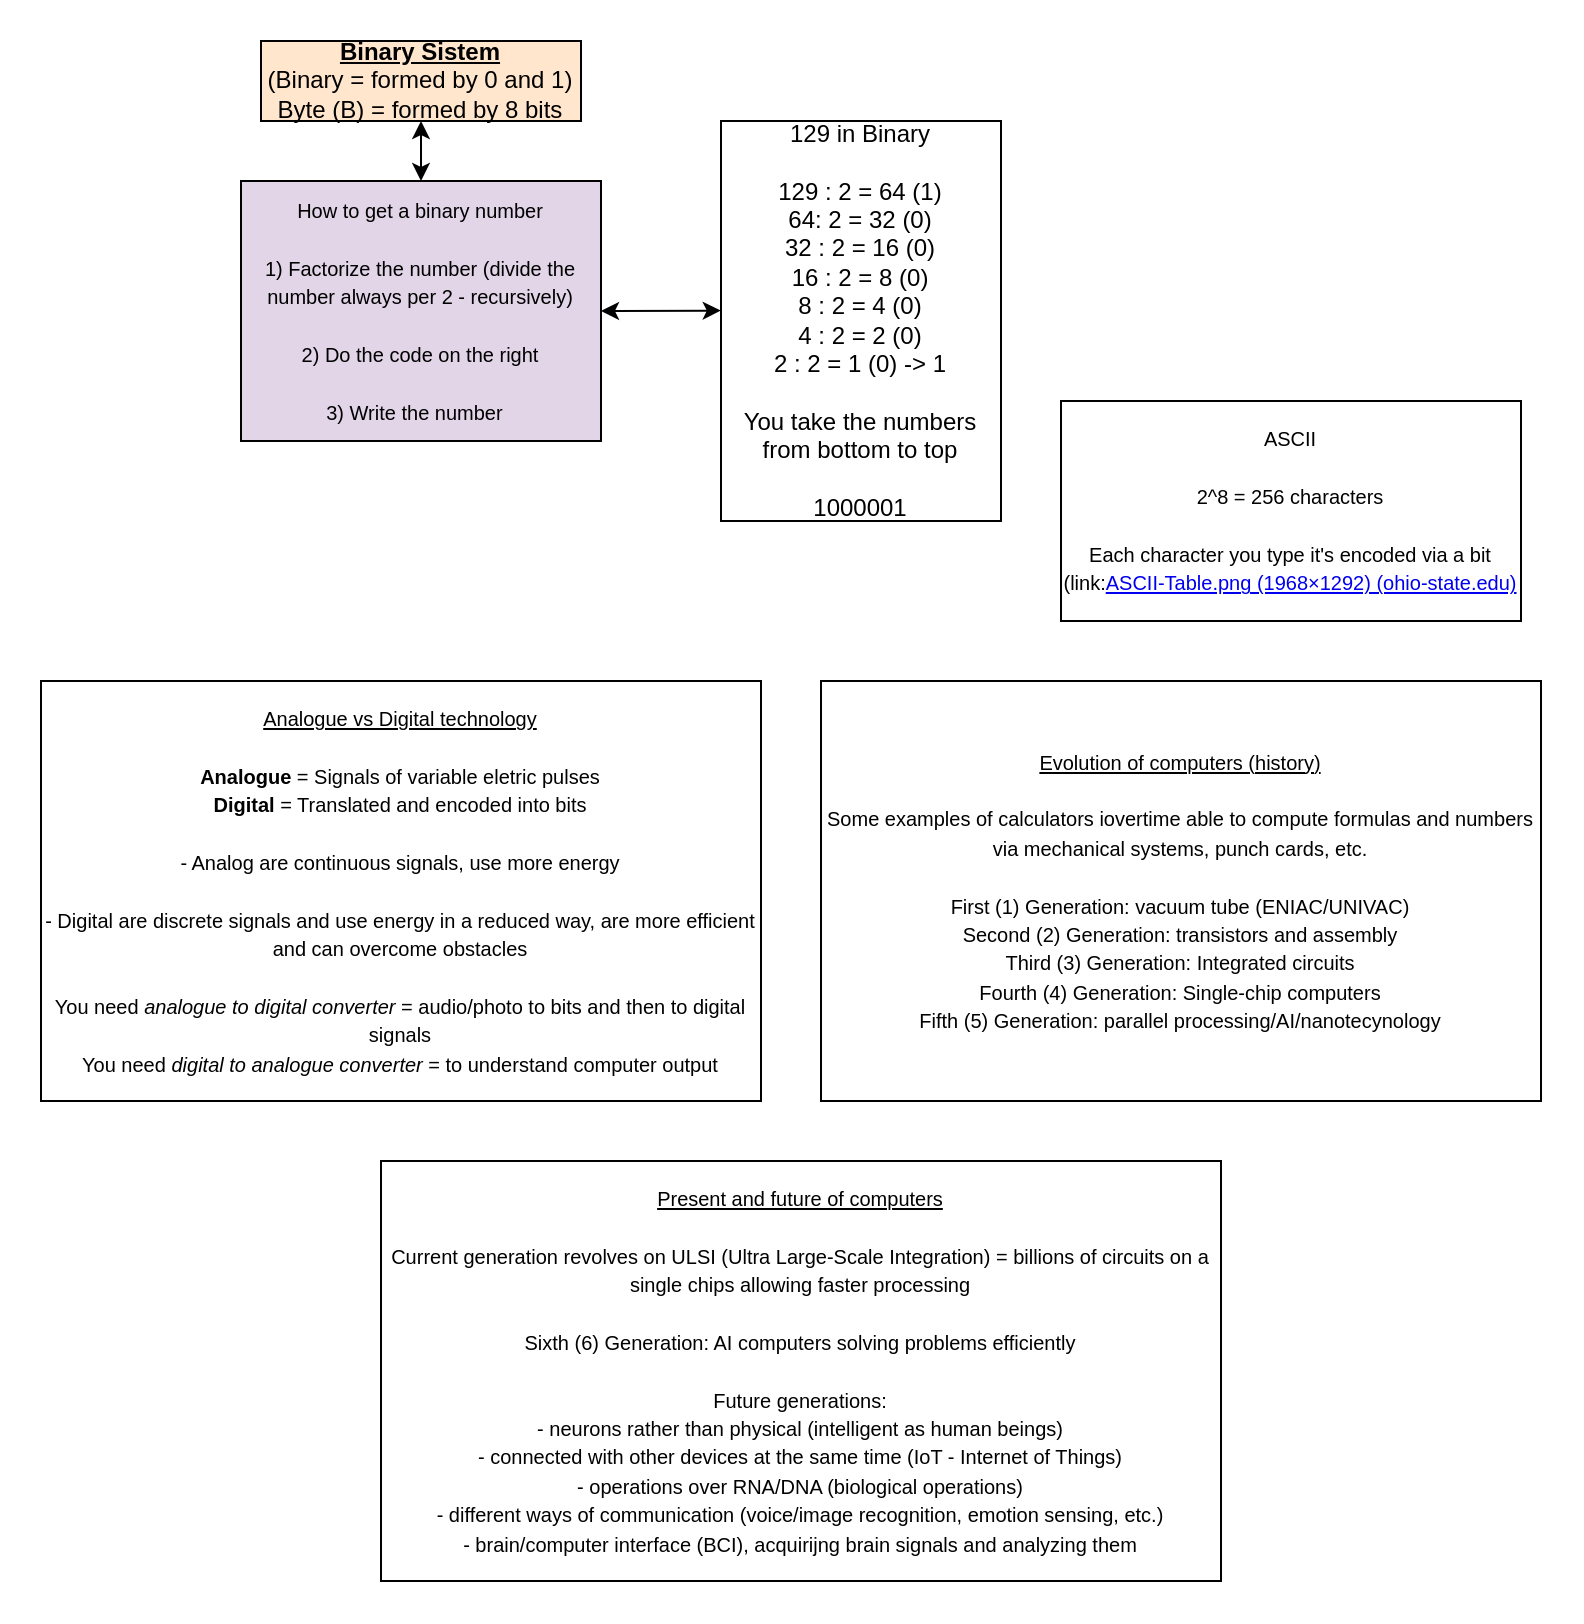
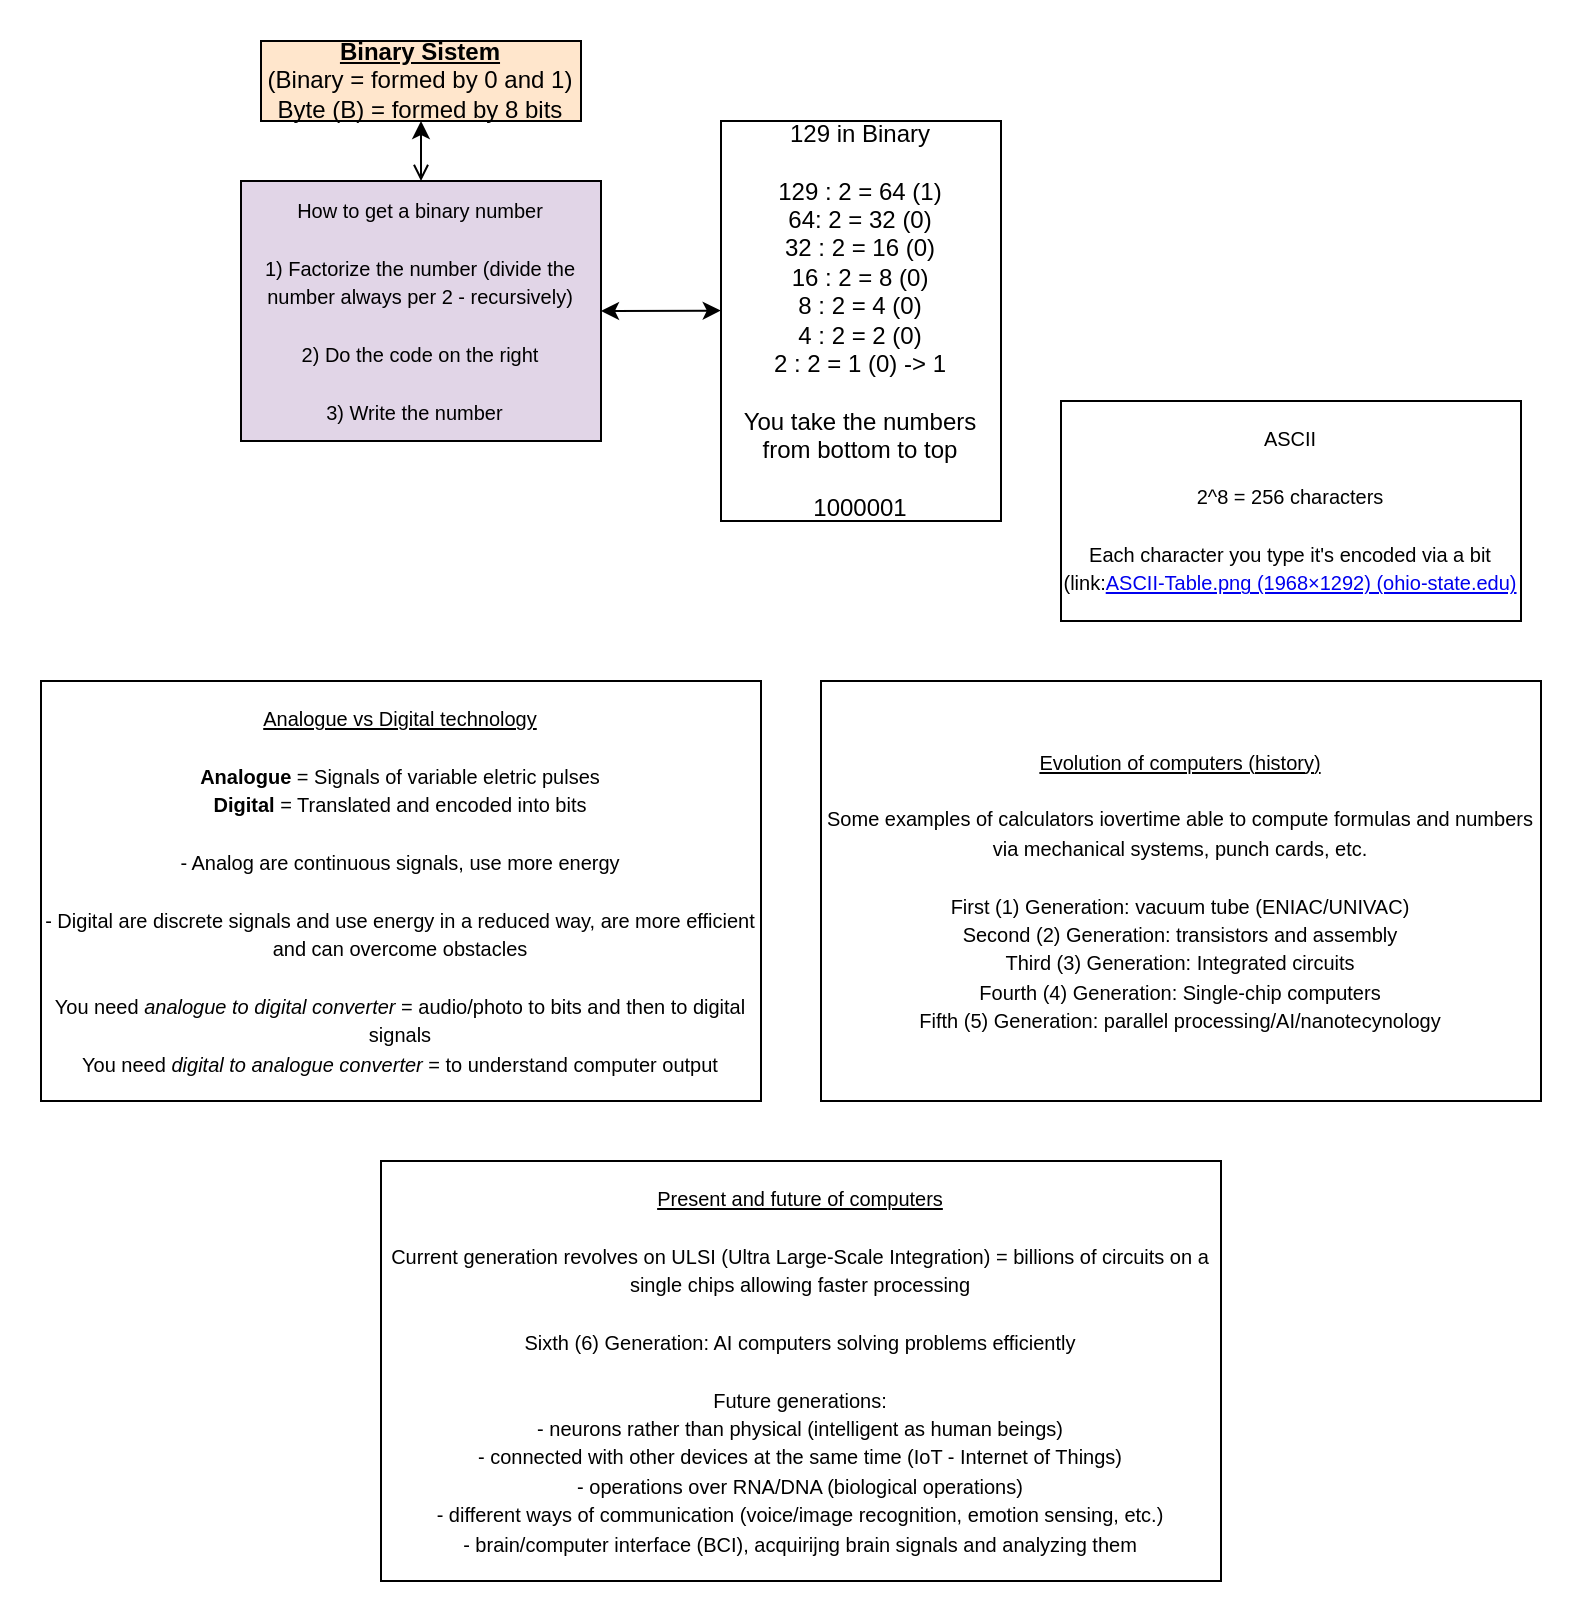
  <mxCell id="0" />
  <mxCell id="1" parent="0" />
  <mxCell id="2" value="&lt;b&gt;&lt;u&gt;Binary Sistem&lt;br&gt;&lt;/u&gt;&lt;/b&gt;(Binary = formed by 0 and 1)&lt;br&gt;Byte (B) = formed by 8 bits" style="rounded=0;whiteSpace=wrap;html=1;fillColor=#ffe6cc;" parent="1" vertex="1"><mxGeometry x="130" y="20" width="160" height="40" as="geometry" /></mxCell>
  <mxCell id="3" value="&lt;font style=&quot;font-size: 10px;&quot;&gt;How to get a binary number&lt;br&gt;&lt;br&gt;1) Factorize the number (divide the number always per 2 - recursively)&lt;br&gt;&lt;br&gt;2) Do the code on the right&lt;br&gt;&lt;br&gt;3) Write the number&amp;nbsp;&amp;nbsp;&lt;br&gt;&lt;/font&gt;" style="rounded=0;whiteSpace=wrap;html=1;fillColor=#e1d5e7;" parent="1" vertex="1"><mxGeometry x="120" y="90" width="180" height="130" as="geometry" /></mxCell>
  <mxCell id="4" value="129 in Binary&lt;br&gt;&lt;br&gt;129 : 2 = 64 (1)&lt;br&gt;64: 2 = 32 (0)&lt;br&gt;32 : 2 = 16 (0)&lt;br&gt;16 : 2 = 8 (0)&lt;br&gt;8 : 2 = 4 (0)&lt;br&gt;4 : 2 = 2 (0)&lt;br&gt;2 : 2 = 1 (0) -&amp;gt; 1&lt;br&gt;&lt;br&gt;You take the numbers from bottom to top&lt;br&gt;&lt;br&gt;1000001" style="rounded=0;whiteSpace=wrap;html=1;" parent="1" vertex="1"><mxGeometry x="360" y="60" width="140" height="200" as="geometry" /></mxCell>
  <mxCell id="5" value="" style="endArrow=classic;startArrow=classic;html=1;rounded=0;entryX=-0.001;entryY=0.474;entryDx=0;entryDy=0;entryPerimeter=0;exitX=1;exitY=0.5;exitDx=0;exitDy=0;" parent="1" source="3" target="4" edge="1"><mxGeometry width="50" height="50" relative="1" as="geometry"><mxPoint x="240" y="130" as="sourcePoint" /><mxPoint x="290" y="80" as="targetPoint" /></mxGeometry></mxCell>
- <mxCell id="6" value="" style="endArrow=classic;startArrow=classic;html=1;rounded=0;entryX=0.5;entryY=0;entryDx=0;entryDy=0;exitX=0.5;exitY=1;exitDx=0;exitDy=0;" parent="1" source="2" target="3" edge="1"><mxGeometry width="50" height="50" relative="1" as="geometry"><mxPoint x="310" y="165" as="sourcePoint" /><mxPoint x="370" y="165" as="targetPoint" /></mxGeometry></mxCell>
+ <mxCell id="6" value="" style="endArrow=open;startArrow=classic;html=1;rounded=0;entryX=0.5;entryY=0;entryDx=0;entryDy=0;exitX=0.5;exitY=1;exitDx=0;exitDy=0;" parent="1" source="2" target="3" edge="1"><mxGeometry width="50" height="50" relative="1" as="geometry"><mxPoint x="310" y="165" as="sourcePoint" /><mxPoint x="370" y="165" as="targetPoint" /></mxGeometry></mxCell>
  <mxCell id="7" value="&lt;font style=&quot;font-size: 10px;&quot;&gt;ASCII&lt;br&gt;&lt;br&gt;2^8 = 256 characters&lt;br&gt;&lt;br&gt;Each character you type it's encoded via a bit &lt;br&gt;(link:&lt;a href=&quot;https://www.asc.ohio-state.edu/demarneffe.1/LING5050/material/ASCII-Table.png&quot;&gt;ASCII-Table.png (1968×1292) (ohio-state.edu)&lt;/a&gt;&lt;br&gt;&lt;/font&gt;" style="rounded=0;whiteSpace=wrap;html=1;" parent="1" vertex="1"><mxGeometry x="530" y="200" width="230" height="110" as="geometry" /></mxCell>
  <mxCell id="8" value="" style="shape=image;verticalLabelPosition=bottom;labelBackgroundColor=default;verticalAlign=top;aspect=fixed;imageAspect=0;image=https://www.ictpower.it/wp-content/uploads/2016/06/byte-e-multipli.jpg;" parent="1" vertex="1"><mxGeometry x="520" y="90" width="250" height="101.43" as="geometry" /></mxCell>
  <mxCell id="9" value="&lt;font style=&quot;font-size: 10px;&quot;&gt;&lt;u&gt;Analogue vs Digital technology&lt;br&gt;&lt;/u&gt;&lt;br&gt;&lt;b&gt;Analogue &lt;/b&gt;= Signals of variable eletric pulses&lt;br&gt;&lt;b&gt;Digital &lt;/b&gt;= Translated and encoded into bits&lt;br&gt;&lt;br&gt;- Analog are continuous signals, use more energy&lt;br&gt;&lt;br&gt;- Digital are discrete signals and use energy in a reduced way, are more efficient and can overcome obstacles&lt;br&gt;&lt;br&gt;You need &lt;i&gt;analogue to digital converter&lt;/i&gt; = audio/photo to bits and then to digital signals&lt;br&gt;You need&amp;nbsp;&lt;i style=&quot;border-color: var(--border-color);&quot;&gt;digital to analogue converter&lt;/i&gt;&amp;nbsp;= to understand computer output&lt;br&gt;&lt;/font&gt;" style="rounded=0;whiteSpace=wrap;html=1;" parent="1" vertex="1"><mxGeometry x="20" y="340" width="360" height="210" as="geometry" /></mxCell>
  <mxCell id="10" value="&lt;font style=&quot;font-size: 10px;&quot;&gt;&lt;u&gt;Evolution of computers (history)&lt;br&gt;&lt;/u&gt;&lt;br&gt;Some examples of calculators iovertime able to compute formulas and numbers via mechanical systems, punch cards, etc.&lt;br&gt;&lt;br&gt;First (1) Generation: vacuum tube (ENIAC/UNIVAC)&lt;br&gt;Second (2) Generation: transistors and assembly&lt;br&gt;Third (3) Generation: Integrated circuits&lt;br&gt;Fourth (4) Generation: Single-chip computers&lt;br&gt;Fifth (5) Generation: parallel processing/AI/nanotecynology&lt;br&gt;&lt;/font&gt;" style="rounded=0;whiteSpace=wrap;html=1;" parent="1" vertex="1"><mxGeometry x="410" y="340" width="360" height="210" as="geometry" /></mxCell>
  <mxCell id="11" value="&lt;font style=&quot;font-size: 10px;&quot;&gt;&lt;u&gt;Present and future of computers&lt;br&gt;&lt;/u&gt;&lt;br&gt;Current generation revolves on ULSI (Ultra Large-Scale Integration) = billions of circuits on a single chips allowing faster processing&lt;br&gt;&lt;br&gt;Sixth (6) Generation: AI computers solving problems efficiently&lt;br&gt;&lt;br&gt;Future generations: &lt;br&gt;- neurons rather than physical (intelligent as human beings)&lt;br&gt;- connected with other devices at the same time (IoT - Internet of Things)&lt;br&gt;- operations over RNA/DNA (biological operations)&lt;br&gt;- different ways of communication (voice/image recognition, emotion sensing, etc.)&lt;br&gt;- brain/computer interface (BCI), acquirijng brain signals and analyzing them&lt;br&gt;&lt;/font&gt;" style="rounded=0;whiteSpace=wrap;html=1;" parent="1" vertex="1"><mxGeometry x="190" y="580" width="420" height="210" as="geometry" /></mxCell>
